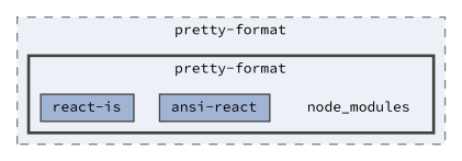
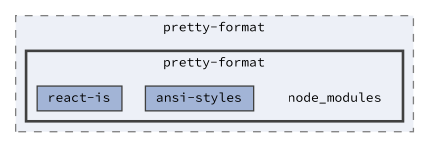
  digraph {
    compound=true
    fontname="Source Code Pro"
    node [fontname="Source Code Pro" fontsize=10 shape=box color=grey25 fillcolor="#a2b4d6" style=filled]
    n1 [height=0.2 label=node_modules shape=plaintext width=0.4 color="" fillcolor="" style=""]
-   n2 [height=0.2 label="ansi-react" width=0.4]
+   n2 [height=0.2 label="ansi-styles" width=0.4]
    n3 [height=0.2 label="react-is" width=0.4]
    subgraph cluster_1 {
      bgcolor="#edf0f7"
      fontsize=10
      label="pretty-format"
      pencolor=grey50
      style="filled,dashed"
      subgraph cluster_2 {
        bgcolor="#edf0f7"
        fontsize=10
        pencolor=grey25
        style="filled,bold"
        n1
        n2
        n3
      }
    }
  }
